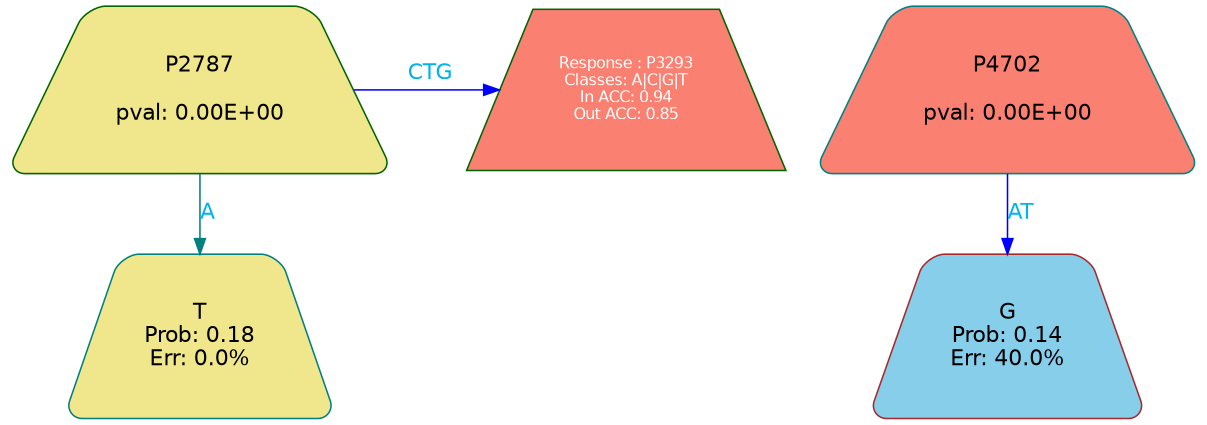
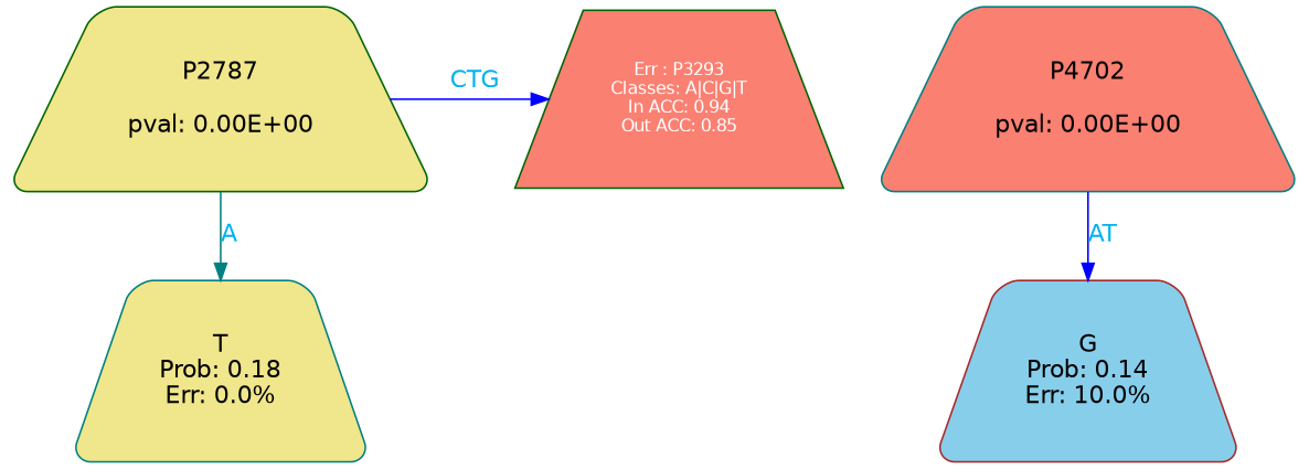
  digraph {
    ranksep=equally
    splines=polylines
    node [color=teal fillcolor=khaki fontname=helvetica shape=trapezium style="filled, rounded"]
    edge [color=blue fontcolor=deepskyblue2 fontname=helvetica]
    n1 [label="T\nProb: 0.18\nErr: 0.0%"]
-   n2 [color=brown fillcolor=skyblue label="G\nProb: 0.14\nErr: 40.0%"]
-   n3 [align=left color=darkgreen fillcolor=salmon fontcolor=white fontsize=10 label="Response : P3293\nClasses: A|C|G|T\nIn ACC: 0.94\nOut ACC: 0.85\n" style=filled]
+   n2 [color=brown fillcolor=skyblue label="G\nProb: 0.14\nErr: 10.0%"]
+   n3 [align=left color=darkgreen fillcolor=salmon fontcolor=white fontsize=10 label="Err : P3293\nClasses: A|C|G|T\nIn ACC: 0.94\nOut ACC: 0.85\n" style=filled]
    n4 [color=darkgreen label="P2787\n\npval: 0.00E+00"]
    n5 [fillcolor=salmon label="P4702\n\npval: 0.00E+00"]
    subgraph sub_1 {
      rank=same
      n1
      n2
    }
    subgraph sub_2 {
      rank=same
      n3
      n4
    }
    n4 -> n1 [color=teal label=A]
    n4 -> n3 [label=CTG]
    n5 -> n2 [label=AT]
  }
